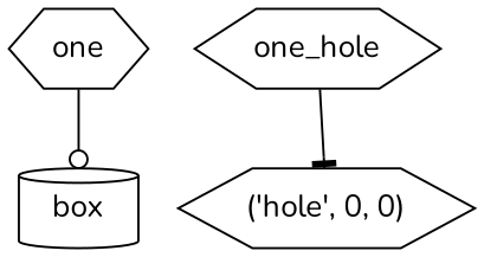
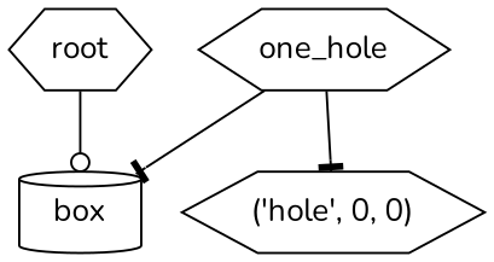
  digraph {
    fontname=Nunito
    node [fontname=Nunito shape=hexagon]
    edge [arrowhead=tee fontname=Nunito]
-   n1 [label=one]
+   n1 [label=root]
    n2 [label=box shape=cylinder]
    n3 [label=one_hole]
    n4 [label="\('hole',\ 0,\ 0\)"]
    n1 -> n2 [arrowhead=odot]
+   n3 -> n2
    n3 -> n4
  }
